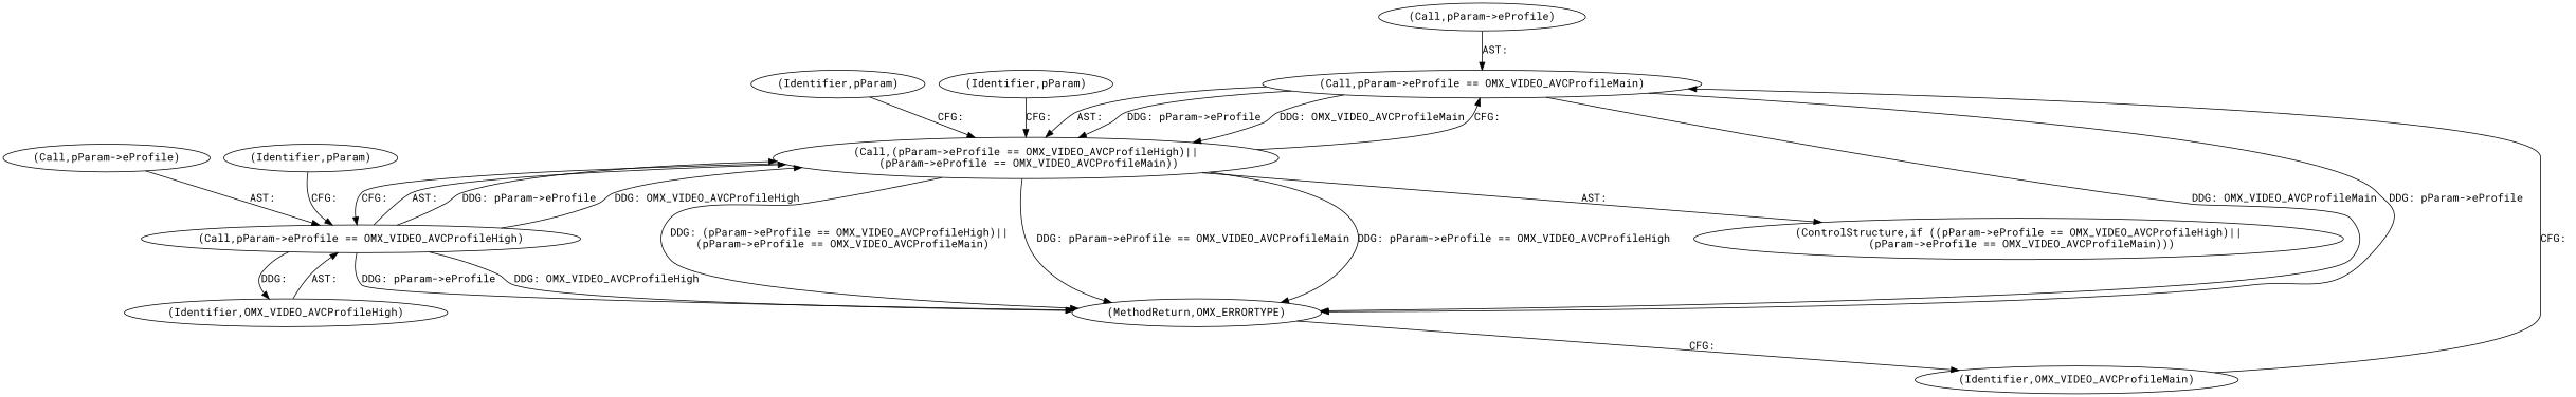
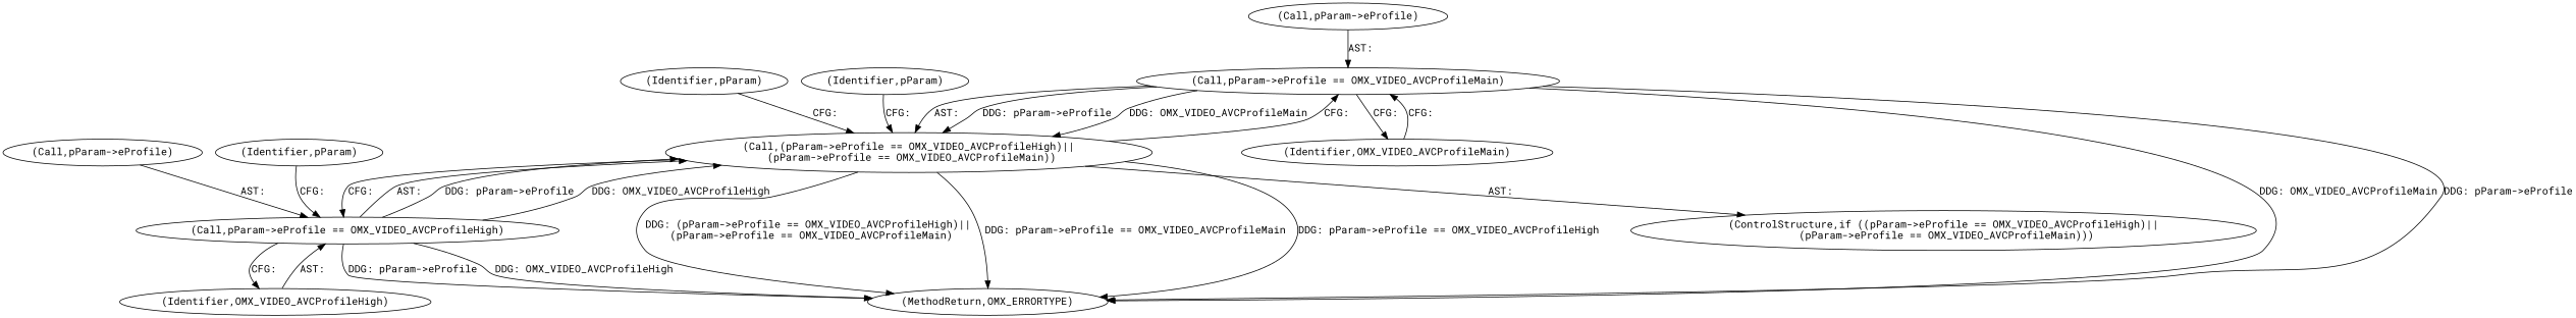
  digraph {
    fontname="Roboto Mono"
    node [fontname="Roboto Mono"]
    edge [fontname="Roboto Mono"]
    n1 [label="(Call,pParam->eProfile == OMX_VIDEO_AVCProfileMain)"]
    n2 [label="(Call,(pParam->eProfile == OMX_VIDEO_AVCProfileHigh)||\n (pParam->eProfile == OMX_VIDEO_AVCProfileMain))"]
    n3 [label="(Identifier,OMX_VIDEO_AVCProfileMain)"]
    n4 [label="(MethodReturn,OMX_ERRORTYPE)"]
    n5 [label="(Call,pParam->eProfile == OMX_VIDEO_AVCProfileHigh)"]
    n6 [label="(ControlStructure,if ((pParam->eProfile == OMX_VIDEO_AVCProfileHigh)||\n (pParam->eProfile == OMX_VIDEO_AVCProfileMain)))"]
    n7 [label="(Identifier,OMX_VIDEO_AVCProfileHigh)"]
    n8 [label="(Call,pParam->eProfile)"]
    n9 [label="(Call,pParam->eProfile)"]
    n10 [label="(Identifier,pParam)"]
    n11 [label="(Identifier,pParam)"]
    n12 [label="(Identifier,pParam)"]
    n1 -> n2 [label="AST: "]
    n1 -> n2 [label="DDG: pParam->eProfile"]
    n1 -> n2 [label="DDG: OMX_VIDEO_AVCProfileMain"]
-   n4 -> n3 [label="CFG: "]
+   n1 -> n3 [label="CFG: "]
    n1 -> n4 [label="DDG: OMX_VIDEO_AVCProfileMain"]
    n1 -> n4 [label="DDG: pParam->eProfile"]
    n2 -> n1 [label="CFG: "]
    n2 -> n4 [label="DDG: (pParam->eProfile == OMX_VIDEO_AVCProfileHigh)||\n (pParam->eProfile == OMX_VIDEO_AVCProfileMain)"]
    n2 -> n4 [label="DDG: pParam->eProfile == OMX_VIDEO_AVCProfileMain"]
    n2 -> n4 [label="DDG: pParam->eProfile == OMX_VIDEO_AVCProfileHigh"]
    n2 -> n5 [label="CFG: "]
    n2 -> n6 [label="AST: "]
    n3 -> n1 [label="CFG: "]
    n5 -> n2 [label="AST: "]
    n5 -> n2 [label="DDG: pParam->eProfile"]
    n5 -> n2 [label="DDG: OMX_VIDEO_AVCProfileHigh"]
    n5 -> n4 [label="DDG: pParam->eProfile"]
    n5 -> n4 [label="DDG: OMX_VIDEO_AVCProfileHigh"]
-   n5 -> n7 [label="DDG: "]
+   n5 -> n7 [label="CFG: "]
    n7 -> n5 [label="AST: "]
    n8 -> n5 [label="AST: "]
    n9 -> n1 [label="AST: "]
    n10 -> n5 [label="CFG: "]
    n11 -> n2 [label="CFG: "]
    n12 -> n2 [label="CFG: "]
  }
